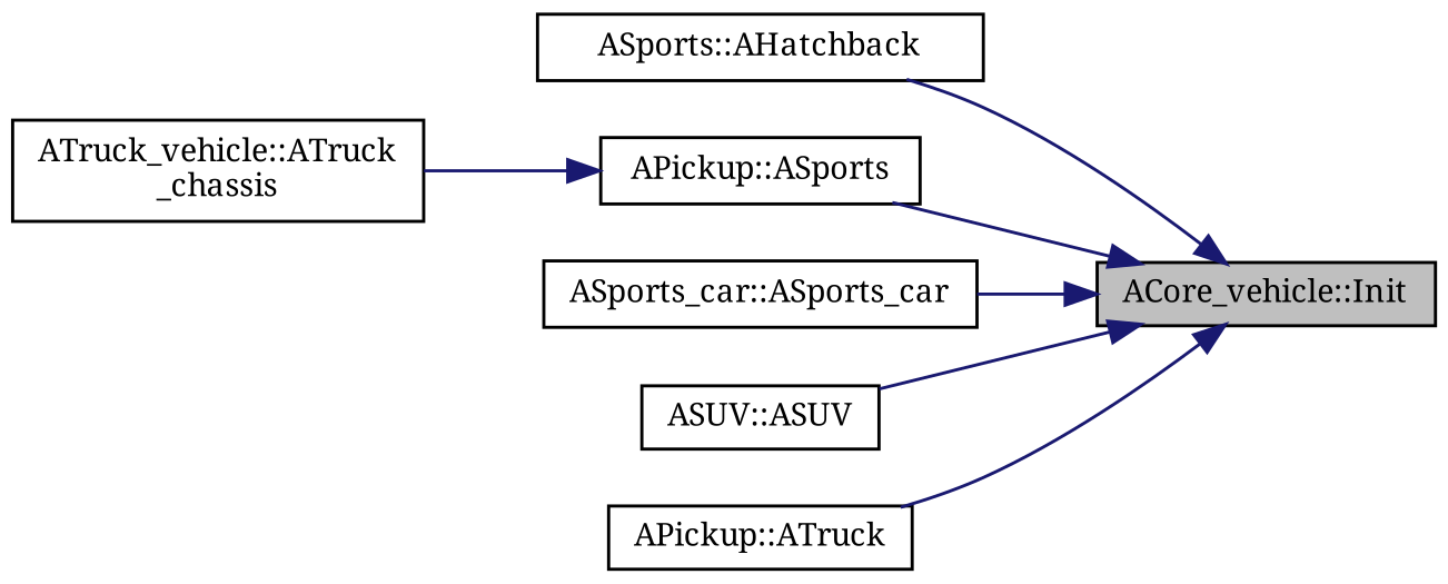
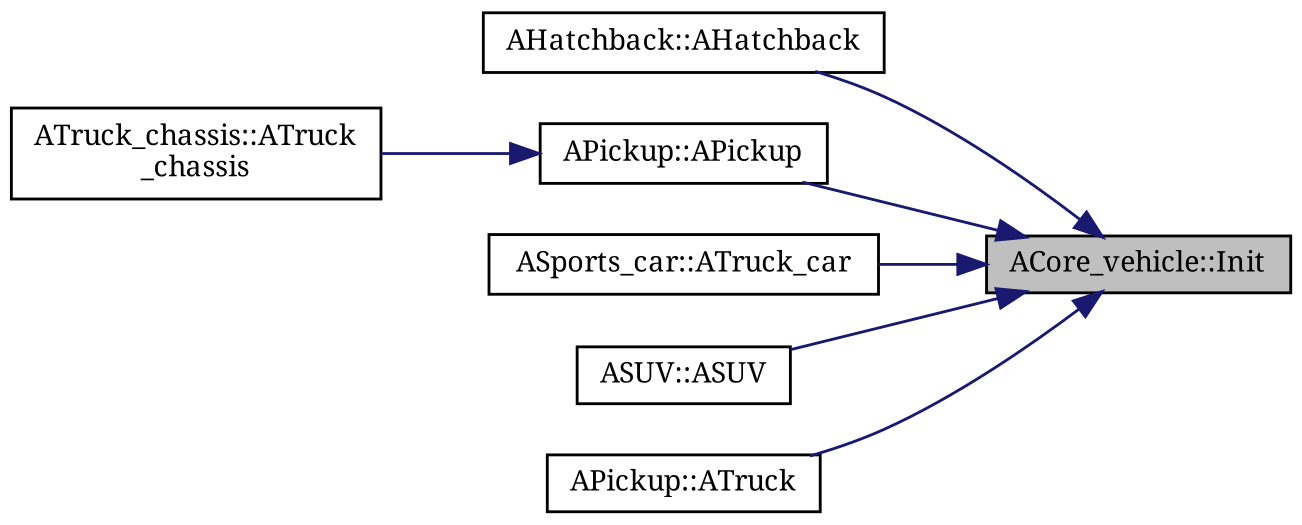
  digraph {
    fontname="Noto Serif"
    rankdir=RL
    node [color=black fillcolor=white fontname="Noto Serif" fontsize=10 shape=record style=filled]
    edge [color=midnightblue dir=back fontname="Noto Serif" fontsize=10 labelfontname=Helvetica labelfontsize=10 style=solid]
    n1 [fillcolor=grey75 fontcolor=black height=0.2 label="ACore_vehicle::Init" width=0.4]
-   n2 [height=0.2 label="ASports::AHatchback" width=0.4]
-   n3 [height=0.2 label="APickup::ASports" width=0.4]
-   n4 [height=0.2 label="ASports_car::ASports_car" width=0.4]
+   n2 [height=0.2 label="AHatchback::AHatchback" width=0.4]
+   n3 [height=0.2 label="APickup::APickup" width=0.4]
+   n4 [height=0.2 label="ASports_car::ATruck_car" width=0.4]
    n5 [height=0.2 label="ASUV::ASUV" width=0.4]
    n6 [height=0.2 label="APickup::ATruck" width=0.4]
-   n7 [height=0.2 label="ATruck_vehicle::ATruck\l_chassis" width=0.4]
+   n7 [height=0.2 label="ATruck_chassis::ATruck\l_chassis" width=0.4]
    n1 -> n2
    n1 -> n3
    n1 -> n4
    n1 -> n5
    n1 -> n6
    n3 -> n7
  }
